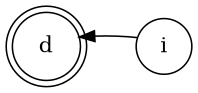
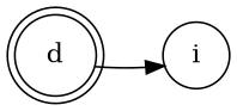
  digraph {
    rankdir=LR
    node [color=black]
    d [shape=doublecircle]
    i [shape=circle]
-   i -> d
+   d -> i
  }
